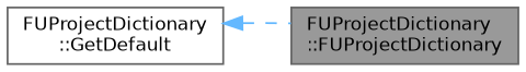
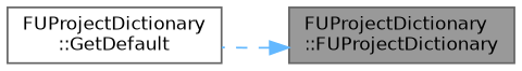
  digraph {
    rankdir=RL
    node [fontname=Helvetica fontsize=10 shape=box style=filled]
    n1 [color=gray40 fillcolor=grey60 fontcolor=black height=0.2 label="FUProjectDictionary\l::FUProjectDictionary" width=0.4]
    n2 [color=grey40 fillcolor=white height=0.2 label="FUProjectDictionary\l::GetDefault" width=0.4]
-   n2 -> n1 [color=steelblue1 dir=back fontname=Helvetica fontsize=10 labelfontname=Helvetica labelfontsize=10 style=dashed]
+   n1 -> n2 [color=steelblue1 dir=back fontname=Helvetica fontsize=10 labelfontname=Helvetica labelfontsize=10 style=dashed]
  }
